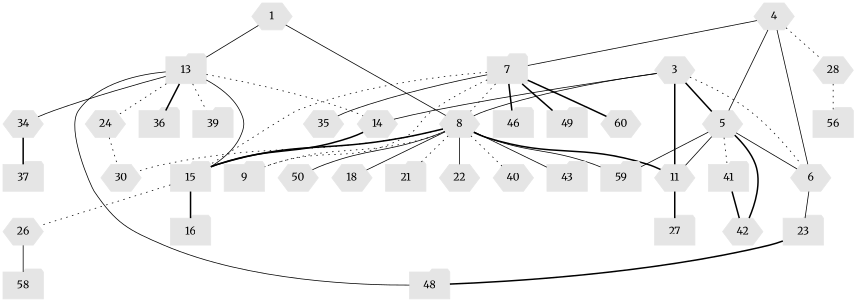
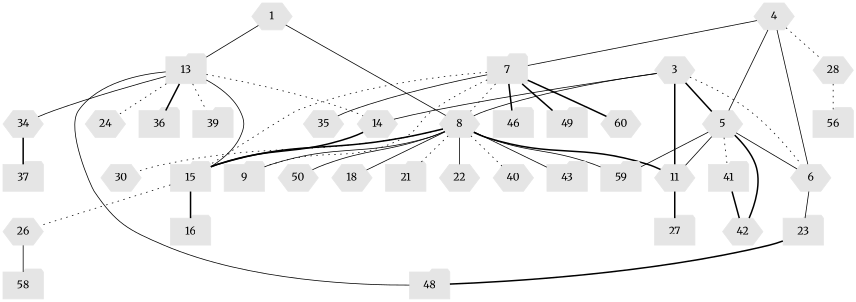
  graph {
    fontname=Merriweather
    node [color=gray90 fontname=Merriweather shape=hexagon style=filled]
    edge [fontname=Merriweather style=solid]
    1 [super="+2"]
    8 [super="+10"]
    13 [shape=folder super="+19"]
    3 [super="+12"]
    5 [super="+31"]
    6 [super="+45"]
    11 [super="+20"]
    14 [super="+29"]
    59 [shape=folder]
    9 [shape=folder]
    15 [shape=folder super="+57"]
    18
    21 [shape=folder]
    22 [super="+51"]
    40 [super="+44"]
    43 [shape=folder]
    50
    30 [super="+38"]
    24
    34 [super="+52"]
    36 [shape=folder]
    39 [shape=folder]
    48 [shape=folder]
    41 [shape=folder]
    42 [super="+55"]
    23 [shape=folder super="+47"]
    27 [shape=folder]
    4 [super="+32"]
    7 [shape=folder super="+17"]
    28 [super="+53"]
    35
    46 [shape=folder]
    49 [shape=folder]
    60
    56 [shape=folder]
    16 [shape=folder super="+25"]
    26 [super="+54"]
    37 [shape=folder]
    58 [shape=folder]
    1 -- 8
    1 -- 13
    8 -- 11 [style=bold]
    8 -- 59
-   8 -- 9 [style=dotted]
+   8 -- 9
    8 -- 15 [style=bold]
    8 -- 18
    8 -- 21 [style=dotted]
    8 -- 22
    8 -- 40 [style=dotted]
    8 -- 43
    8 -- 50
    8 -- 30 [style=dotted]
    13 -- 14 [style=dotted]
    13 -- 15
    13 -- 24 [style=dotted]
    13 -- 34
    13 -- 36 [style=bold]
    13 -- 39 [style=dotted]
    13 -- 48
    3 -- 8
    3 -- 5 [style=bold]
    3 -- 6 [style=dotted]
    3 -- 11 [style=bold]
    3 -- 14
    5 -- 6
    5 -- 11
    5 -- 59
    5 -- 41 [style=dotted]
    5 -- 42 [style=bold]
    6 -- 23
    11 -- 27 [style=bold]
    14 -- 15 [style=bold]
    15 -- 16 [style=bold]
    15 -- 26 [style=dotted]
-   24 -- 30 [style=dotted]
    34 -- 37 [style=bold]
    41 -- 42 [style=bold]
    23 -- 48 [style=bold]
    4 -- 5
    4 -- 6
    4 -- 7
    4 -- 28 [style=dotted]
    7 -- 8 [style=dotted]
    7 -- 9 [style=dotted]
    7 -- 15 [style=dotted]
    7 -- 35
    7 -- 46 [style=bold]
    7 -- 49 [style=bold]
    7 -- 60 [style=bold]
    28 -- 56 [style=dotted]
    26 -- 58
  }
